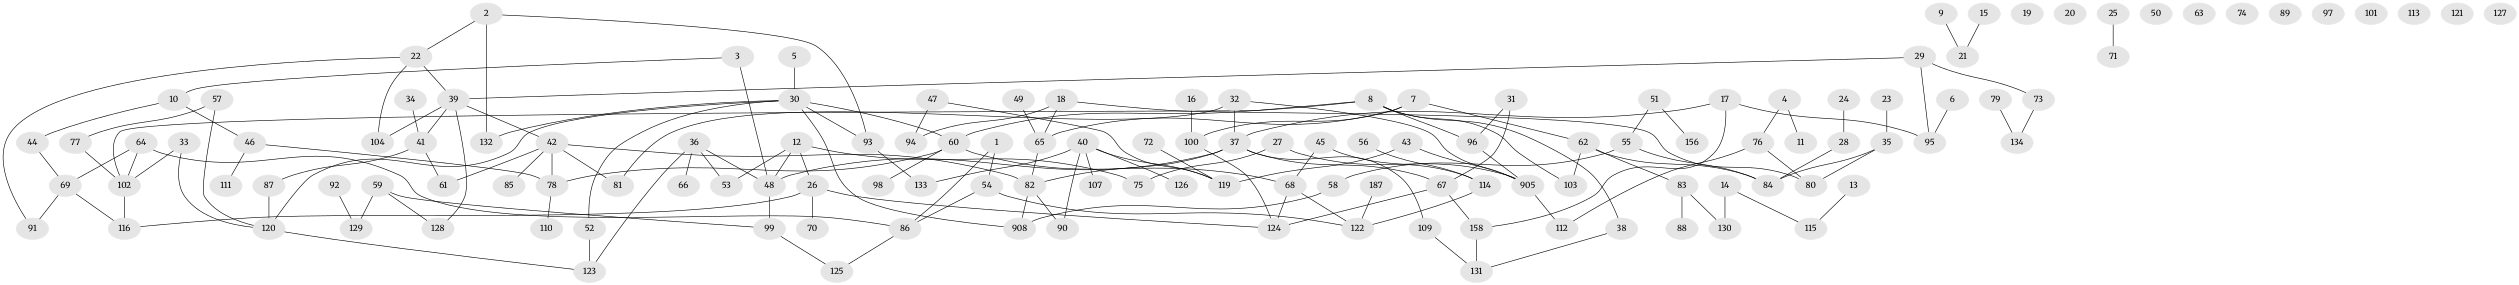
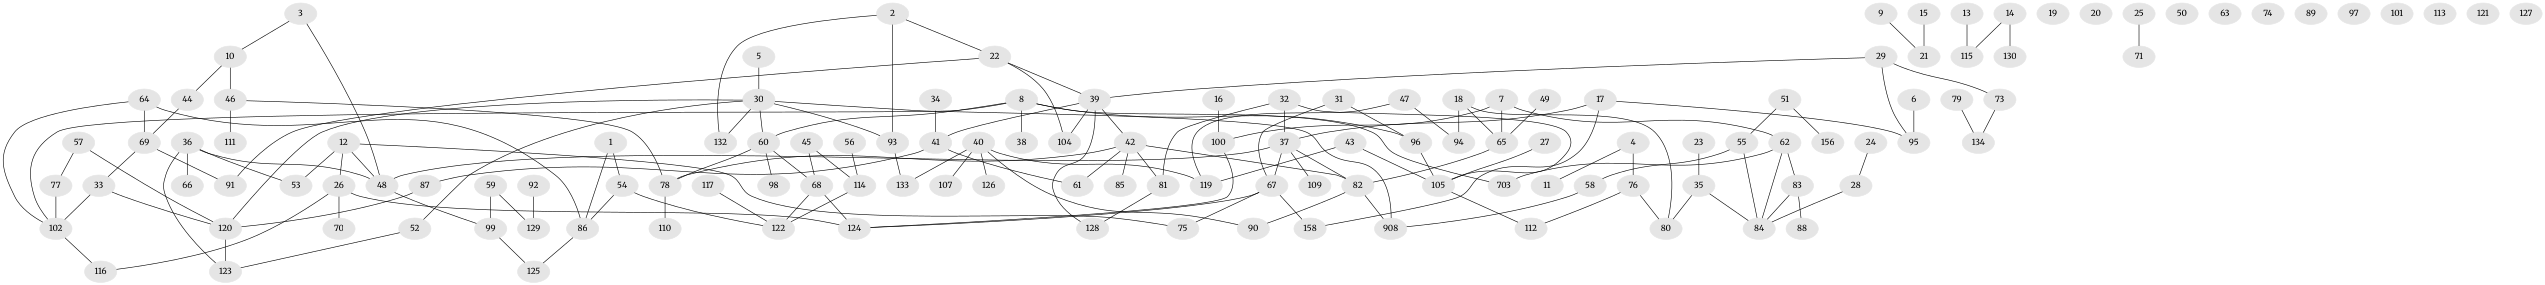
  graph {
    fontname=Merriweather
    node [color=gray90 fontname=Merriweather style=filled]
    edge [fontname=Merriweather]
    1
    54
    86
    122
    125
    2
    22
    93
    132
    39
    91
    104
    133
    3
    10
    48
    44
    46
    99
    4
    11
    76
    80
    112
    5
    30
    60
    52
    n29 [label=908]
    120
    6
    95
    7
    62
    65
    100
-   103
+   103 [label=703]
    84
    83
    82
    124
    8
    38
    96
    102
-   131
    78
    68
    98
-   105 [label=905]
+   105
    116
    9
    21
    69
    111
    12
    26
    53
    75
    70
    13
    115
    14
    130
    15
    16
    17
    37
    n69 [label=158]
    67
    109
    18
    94
    19
    20
    41
    42
    128
    23
    35
    24
    28
    25
    71
    27
    29
    73
    134
    123
    31
    32
    81
    33
    34
    61
    87
    36
    66
    90
    85
    40
    107
    119
    126
    110
    43
    45
    114
    47
    49
    50
    51
    55
    n114 [label=156]
    58
    56
    57
    77
    59
    129
    88
    63
    64
-   72
    74
    79
    89
    92
    97
    101
    113
-   117 [label=187]
+   117
    121
    127
    1 -- 54
    1 -- 86
    54 -- 86
    54 -- 122
    86 -- 125
    2 -- 22
    2 -- 93
    2 -- 132
    22 -- 39
    22 -- 91
    22 -- 104
    93 -- 133
    39 -- 104
    39 -- 41
    39 -- 42
    39 -- 128
    3 -- 10
    3 -- 48
    10 -- 44
    10 -- 46
    48 -- 99
    44 -- 69
    46 -- 78
    46 -- 111
    99 -- 125
    4 -- 11
    4 -- 76
    76 -- 80
    76 -- 112
    5 -- 30
    30 -- 93
    30 -- 132
    30 -- 60
    30 -- 52
    30 -- n29
    30 -- 120
    60 -- 78
    60 -- 68
    60 -- 98
    52 -- 123
    120 -- 123
    6 -- 95
    7 -- 62
    7 -- 65
    7 -- 100
    62 -- 103
    62 -- 84
    62 -- 83
    65 -- 82
    100 -- 124
-   83 -- 130
+   83 -- 84
    83 -- 88
    82 -- n29
    82 -- 90
    8 -- 60
    8 -- 103
    8 -- 38
    8 -- 96
    8 -- 102
-   38 -- 131
    96 -- 105
    102 -- 116
    78 -- 110
    68 -- 122
    68 -- 124
    105 -- 112
    9 -- 21
    69 -- 91
-   69 -- 116
+   69 -- 33
    12 -- 48
    12 -- 26
    12 -- 53
    12 -- 75
    26 -- 124
    26 -- 116
    26 -- 70
    13 -- 115
    14 -- 115
    14 -- 130
    15 -- 21
    16 -- 100
    17 -- 95
    17 -- 37
    17 -- n69
    37 -- 48
    37 -- 82
    37 -- 67
    37 -- 109
-   n69 -- 131
    67 -- 124
    67 -- n69
-   109 -- 131
    18 -- 80
    18 -- 65
    18 -- 94
    41 -- 61
    41 -- 87
    42 -- 82
    42 -- 78
    42 -- 81
    42 -- 61
    42 -- 85
    23 -- 35
    35 -- 80
    35 -- 84
    24 -- 28
    28 -- 84
    25 -- 71
    27 -- 105
-   27 -- 75
+   67 -- 75
    29 -- 39
    29 -- 95
    29 -- 73
    73 -- 134
    31 -- 96
    31 -- 67
    32 -- 105
    32 -- 37
    32 -- 81
-   59 -- 128
+   81 -- 128
    33 -- 120
    33 -- 102
    34 -- 41
    87 -- 120
    36 -- 48
    36 -- 53
    36 -- 123
    36 -- 66
    40 -- 133
    40 -- 90
    40 -- 107
    40 -- 119
    40 -- 126
    43 -- 105
    43 -- 119
    45 -- 68
    45 -- 114
    114 -- 122
    47 -- 94
    47 -- 119
    49 -- 65
    51 -- 55
    51 -- n114
    55 -- 84
    55 -- 58
    58 -- n29
    56 -- 114
    57 -- 120
    57 -- 77
    77 -- 102
    59 -- 99
    59 -- 129
    64 -- 86
    64 -- 102
    64 -- 69
-   72 -- 119
    79 -- 134
    92 -- 129
    117 -- 122
  }
